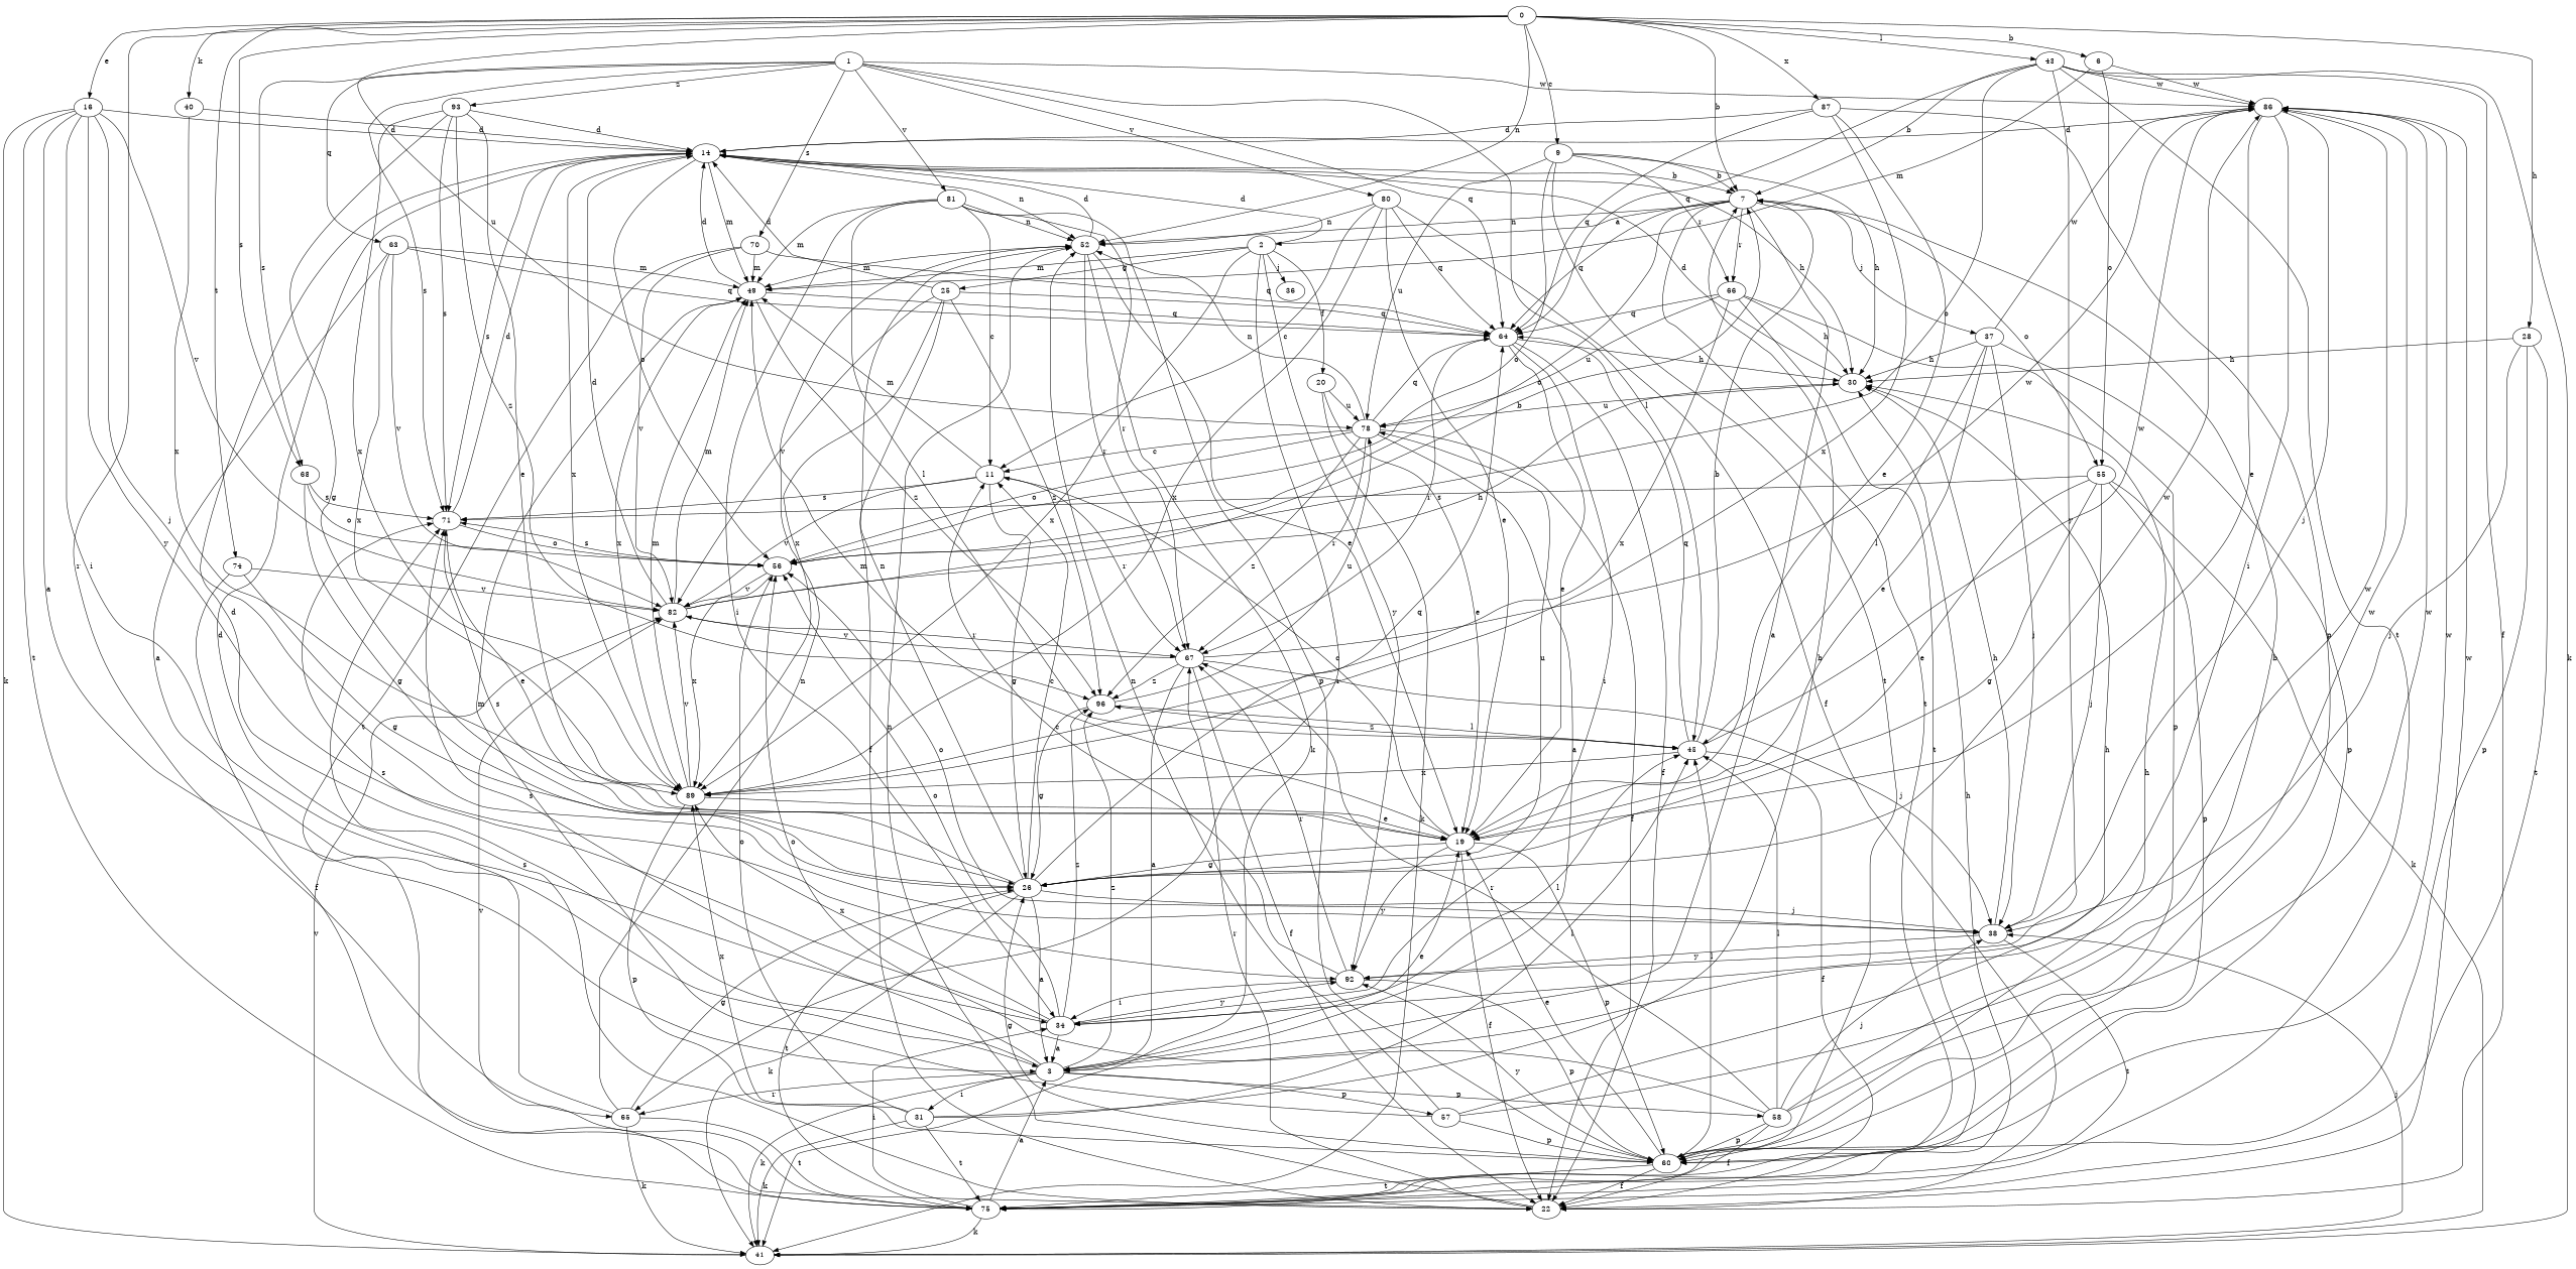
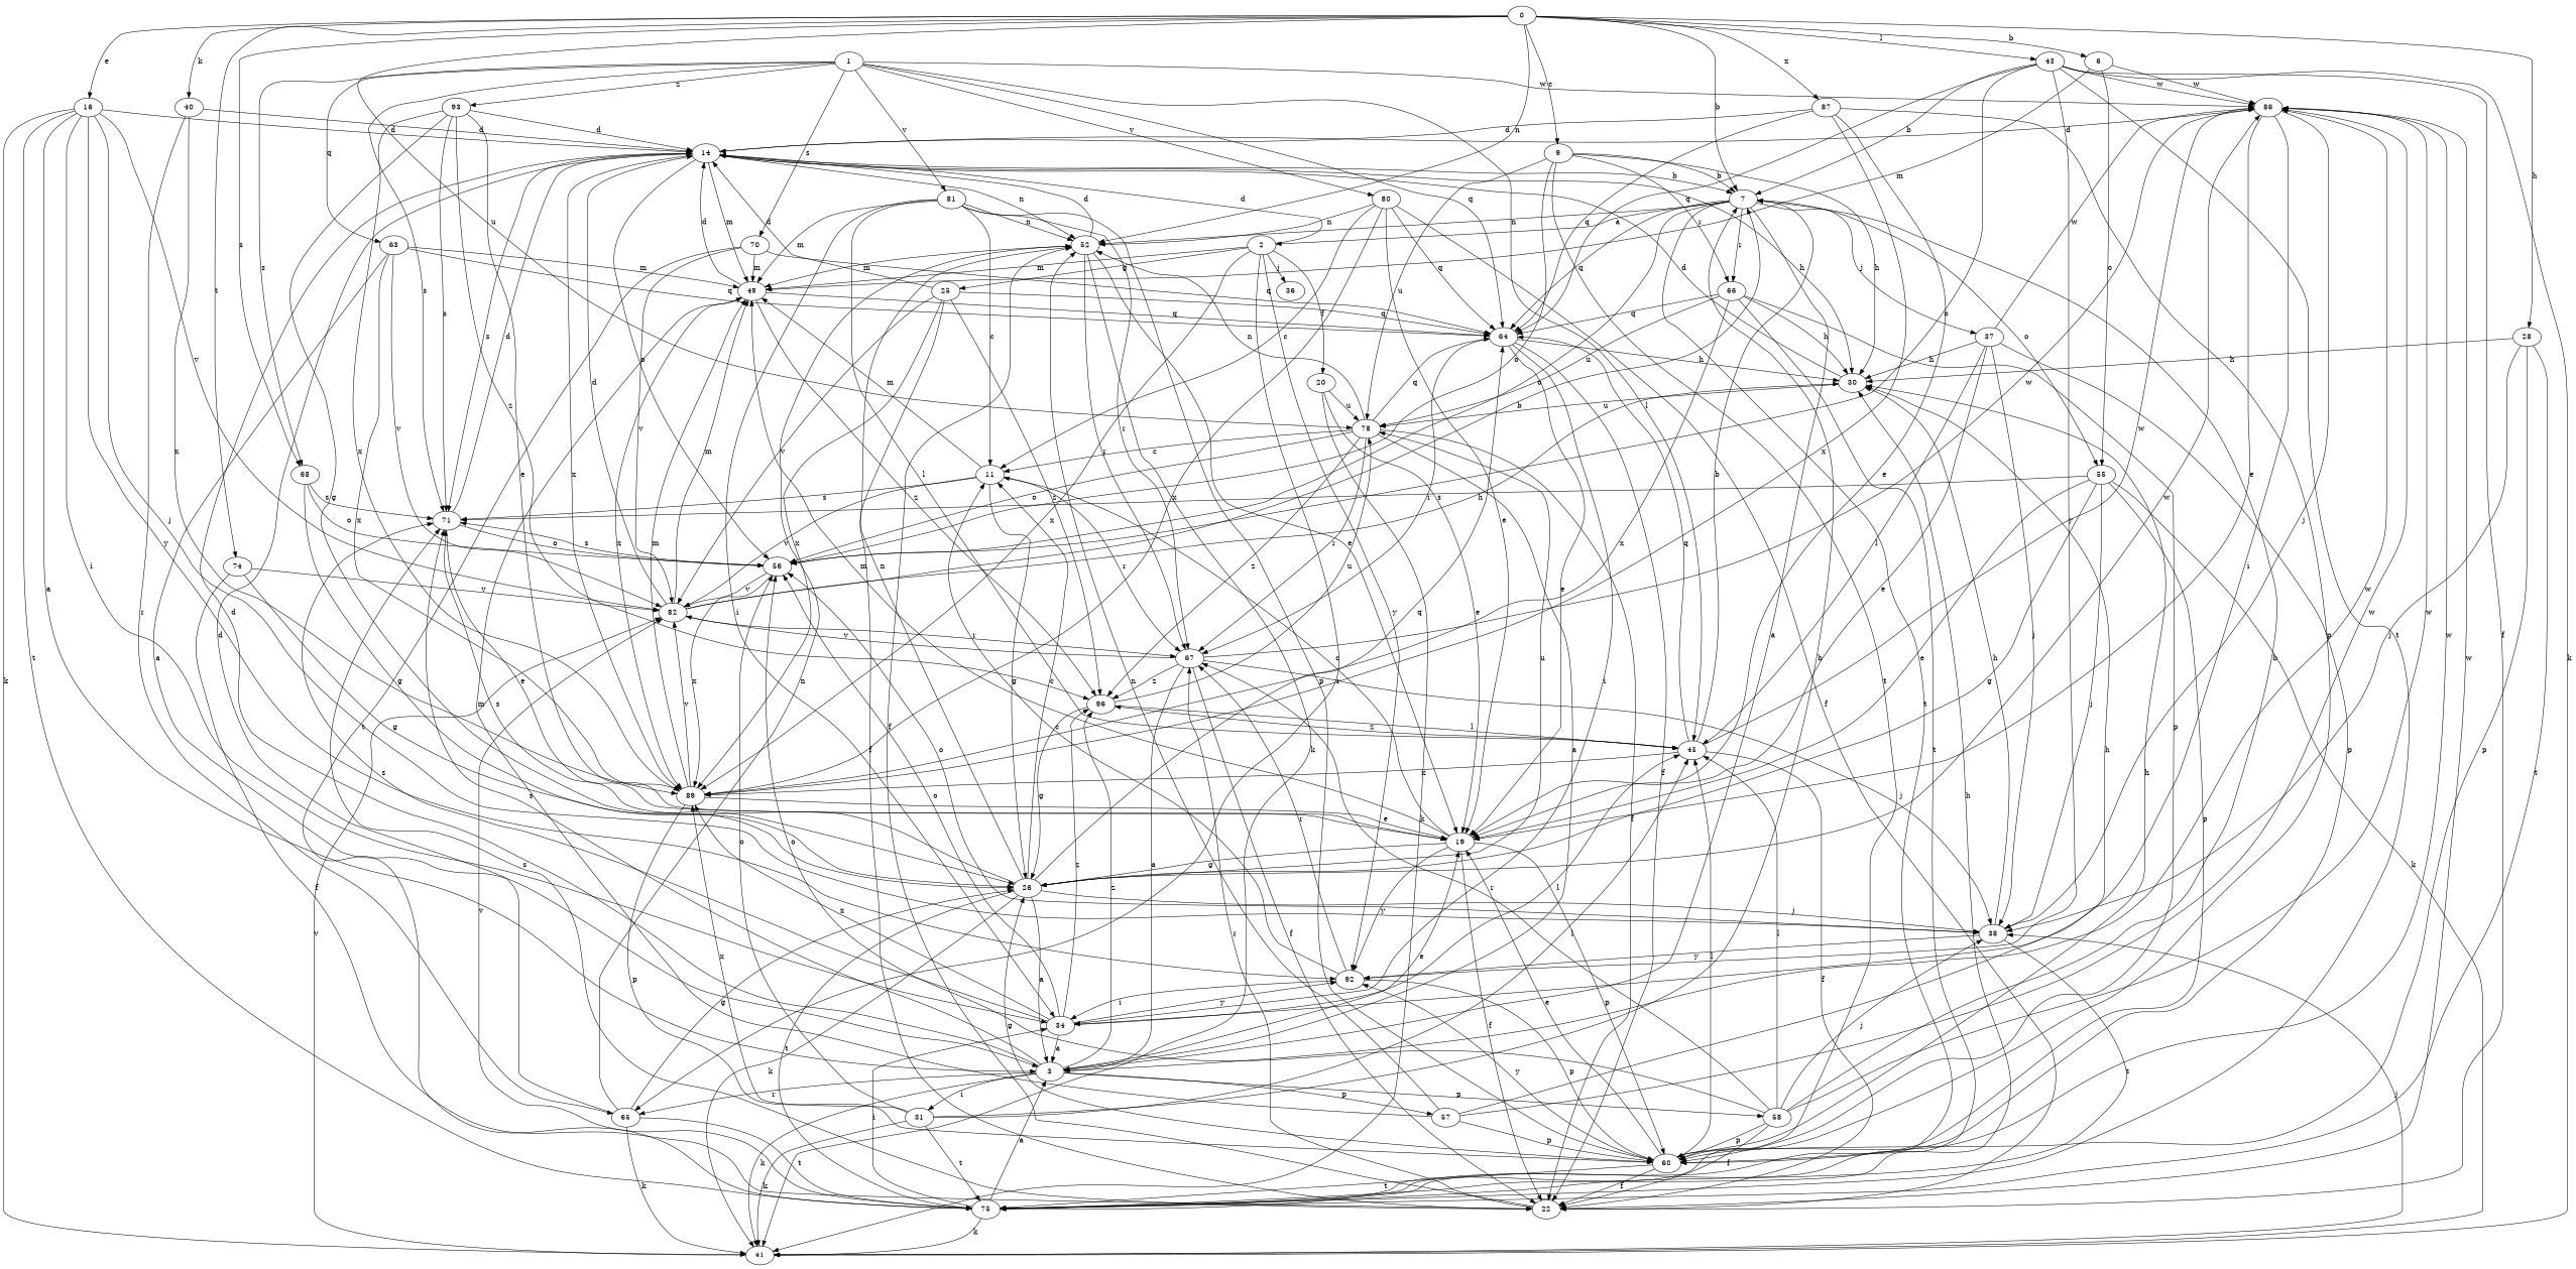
  strict digraph {
    0
    6
    7
    9
    16
    28
    40
    43
    52
    65
    68
    74
    78
    87
    86
    49
    55
    64
    2
    3
    37
    56
    66
    75
    30
    14
    92
    41
    82
    34
    38
    60
    89
    22
    19
    67
    26
    71
    96
    11
    1
    45
    63
    70
    80
    81
    93
    20
    25
    36
    31
    57
    58
    0 -> 6 [label=b]
    0 -> 7 [label=b]
    0 -> 9 [label=c]
    0 -> 16 [label=e]
    0 -> 28 [label=h]
    0 -> 40 [label=k]
    0 -> 43 [label=l]
    0 -> 52 [label=n]
-   0 -> 65 [label=r]
+   40 -> 65 [label=r]
    0 -> 68 [label=s]
    0 -> 74 [label=t]
    0 -> 78 [label=u]
    0 -> 87 [label=x]
    6 -> 86 [label=w]
    6 -> 49 [label=m]
    6 -> 55 [label=o]
    7 -> 52 [label=n]
    7 -> 55 [label=o]
    7 -> 64 [label=q]
    7 -> 2 [label=a]
    7 -> 3 [label=a]
    7 -> 37 [label=j]
    7 -> 56 [label=o]
    7 -> 66 [label=r]
    7 -> 75 [label=t]
    9 -> 7 [label=b]
    9 -> 78 [label=u]
    9 -> 56 [label=o]
    9 -> 66 [label=r]
    9 -> 75 [label=t]
    9 -> 30 [label=h]
    16 -> 3 [label=a]
    16 -> 75 [label=t]
    16 -> 14 [label=d]
    16 -> 92 [label=y]
    16 -> 41 [label=k]
    16 -> 82 [label=v]
    16 -> 34 [label=i]
    16 -> 38 [label=j]
    28 -> 75 [label=t]
    28 -> 30 [label=h]
    28 -> 38 [label=j]
    28 -> 60 [label=p]
    40 -> 14 [label=d]
    40 -> 89 [label=x]
    43 -> 7 [label=b]
    43 -> 86 [label=w]
    43 -> 64 [label=q]
    43 -> 56 [label=o]
    43 -> 75 [label=t]
    43 -> 92 [label=y]
    43 -> 41 [label=k]
    43 -> 22 [label=f]
    52 -> 49 [label=m]
    52 -> 14 [label=d]
    52 -> 41 [label=k]
    52 -> 19 [label=e]
    52 -> 67 [label=r]
    65 -> 52 [label=n]
    65 -> 75 [label=t]
    65 -> 14 [label=d]
    65 -> 41 [label=k]
    65 -> 26 [label=g]
    68 -> 56 [label=o]
    68 -> 26 [label=g]
    68 -> 71 [label=s]
    74 -> 82 [label=v]
    74 -> 22 [label=f]
    74 -> 26 [label=g]
    78 -> 52 [label=n]
    78 -> 64 [label=q]
    78 -> 3 [label=a]
    78 -> 56 [label=o]
    78 -> 22 [label=f]
    78 -> 67 [label=r]
    78 -> 96 [label=z]
    78 -> 11 [label=c]
    87 -> 64 [label=q]
    87 -> 14 [label=d]
    87 -> 60 [label=p]
    87 -> 89 [label=x]
    87 -> 19 [label=e]
    86 -> 14 [label=d]
    86 -> 34 [label=i]
    86 -> 38 [label=j]
    86 -> 19 [label=e]
    49 -> 64 [label=q]
    49 -> 14 [label=d]
    49 -> 89 [label=x]
    49 -> 96 [label=z]
    55 -> 41 [label=k]
    55 -> 38 [label=j]
    55 -> 60 [label=p]
    55 -> 19 [label=e]
    55 -> 26 [label=g]
    55 -> 71 [label=s]
    64 -> 30 [label=h]
    64 -> 34 [label=i]
    64 -> 22 [label=f]
    64 -> 19 [label=e]
    64 -> 67 [label=r]
    2 -> 65 [label=r]
    2 -> 49 [label=m]
    2 -> 14 [label=d]
    2 -> 92 [label=y]
    2 -> 89 [label=x]
    2 -> 20 [label=f]
    2 -> 25 [label=g]
    2 -> 36 [label=j]
    3 -> 65 [label=r]
    3 -> 86 [label=w]
    3 -> 14 [label=d]
    3 -> 41 [label=k]
    3 -> 19 [label=e]
    3 -> 71 [label=s]
    3 -> 96 [label=z]
    3 -> 31 [label=i]
    3 -> 57 [label=p]
    3 -> 58 [label=p]
    37 -> 86 [label=w]
    37 -> 30 [label=h]
    37 -> 38 [label=j]
    37 -> 60 [label=p]
    37 -> 19 [label=e]
    37 -> 45 [label=l]
    56 -> 82 [label=v]
    56 -> 89 [label=x]
    56 -> 71 [label=s]
    66 -> 78 [label=u]
    66 -> 64 [label=q]
    66 -> 75 [label=t]
    66 -> 30 [label=h]
    66 -> 60 [label=p]
    66 -> 89 [label=x]
    75 -> 3 [label=a]
    75 -> 30 [label=h]
    75 -> 41 [label=k]
    75 -> 82 [label=v]
    75 -> 34 [label=i]
    30 -> 78 [label=u]
    30 -> 14 [label=d]
    14 -> 7 [label=b]
    14 -> 52 [label=n]
    14 -> 49 [label=m]
    14 -> 56 [label=o]
    14 -> 30 [label=h]
    14 -> 89 [label=x]
    14 -> 71 [label=s]
    92 -> 34 [label=i]
    92 -> 60 [label=p]
    92 -> 67 [label=r]
    92 -> 11 [label=c]
    41 -> 82 [label=v]
    41 -> 38 [label=j]
    82 -> 7 [label=b]
    82 -> 49 [label=m]
    82 -> 30 [label=h]
    82 -> 14 [label=d]
    82 -> 67 [label=r]
    34 -> 3 [label=a]
    34 -> 56 [label=o]
    34 -> 92 [label=y]
    34 -> 89 [label=x]
    34 -> 71 [label=s]
    34 -> 96 [label=z]
    34 -> 45 [label=l]
    38 -> 56 [label=o]
    38 -> 75 [label=t]
    38 -> 30 [label=h]
    38 -> 92 [label=y]
    60 -> 86 [label=w]
    60 -> 75 [label=t]
    60 -> 30 [label=h]
    60 -> 92 [label=y]
    60 -> 22 [label=f]
    60 -> 19 [label=e]
    60 -> 26 [label=g]
    60 -> 45 [label=l]
    89 -> 49 [label=m]
    89 -> 82 [label=v]
    89 -> 60 [label=p]
    89 -> 19 [label=e]
-   22 -> 52 [label=n]
+   22 -> 52 [label=f]
    22 -> 86 [label=w]
    22 -> 67 [label=r]
    22 -> 71 [label=s]
    19 -> 49 [label=m]
    19 -> 92 [label=y]
    19 -> 60 [label=p]
    19 -> 22 [label=f]
    19 -> 26 [label=g]
    19 -> 11 [label=c]
    67 -> 86 [label=w]
    67 -> 3 [label=a]
    67 -> 82 [label=v]
    67 -> 38 [label=j]
    67 -> 22 [label=f]
    67 -> 96 [label=z]
    26 -> 52 [label=n]
    26 -> 78 [label=u]
    26 -> 86 [label=w]
    26 -> 64 [label=q]
    26 -> 3 [label=a]
    26 -> 75 [label=t]
    26 -> 41 [label=k]
    26 -> 38 [label=j]
    26 -> 71 [label=s]
    26 -> 11 [label=c]
    71 -> 56 [label=o]
    71 -> 14 [label=d]
    71 -> 19 [label=e]
    96 -> 78 [label=u]
    96 -> 26 [label=g]
    96 -> 45 [label=l]
    11 -> 49 [label=m]
    11 -> 82 [label=v]
    11 -> 67 [label=r]
    11 -> 26 [label=g]
    11 -> 71 [label=s]
    1 -> 68 [label=s]
    1 -> 86 [label=w]
    1 -> 64 [label=q]
    1 -> 71 [label=s]
    1 -> 45 [label=l]
    1 -> 63 [label=q]
    1 -> 70 [label=s]
    1 -> 80 [label=v]
    1 -> 81 [label=v]
    1 -> 93 [label=z]
    45 -> 7 [label=b]
    45 -> 86 [label=w]
    45 -> 64 [label=q]
    45 -> 89 [label=x]
    45 -> 22 [label=f]
    45 -> 96 [label=z]
    63 -> 49 [label=m]
    63 -> 64 [label=q]
    63 -> 3 [label=a]
    63 -> 82 [label=v]
    63 -> 89 [label=x]
    70 -> 49 [label=m]
    70 -> 64 [label=q]
    70 -> 75 [label=t]
    70 -> 82 [label=v]
    80 -> 52 [label=n]
    80 -> 64 [label=q]
    80 -> 89 [label=x]
    80 -> 22 [label=f]
    80 -> 19 [label=e]
    80 -> 11 [label=c]
    81 -> 52 [label=n]
    81 -> 49 [label=m]
    81 -> 34 [label=i]
    81 -> 60 [label=p]
    81 -> 67 [label=r]
    81 -> 11 [label=c]
    81 -> 45 [label=l]
    93 -> 14 [label=d]
    93 -> 89 [label=x]
    93 -> 19 [label=e]
    93 -> 26 [label=g]
    93 -> 71 [label=s]
    93 -> 96 [label=z]
    20 -> 78 [label=u]
    20 -> 41 [label=k]
    20 -> 19 [label=e]
    25 -> 64 [label=q]
    25 -> 14 [label=d]
    25 -> 82 [label=v]
    25 -> 89 [label=x]
    25 -> 22 [label=f]
    25 -> 96 [label=z]
    31 -> 7 [label=b]
    31 -> 56 [label=o]
    31 -> 75 [label=t]
    31 -> 41 [label=k]
    31 -> 89 [label=x]
    31 -> 45 [label=l]
    57 -> 52 [label=n]
    57 -> 86 [label=w]
    57 -> 49 [label=m]
    57 -> 30 [label=h]
    57 -> 60 [label=p]
    58 -> 7 [label=b]
    58 -> 86 [label=w]
    58 -> 56 [label=o]
    58 -> 38 [label=j]
    58 -> 60 [label=p]
    58 -> 22 [label=f]
    58 -> 67 [label=r]
    58 -> 45 [label=l]
  }
